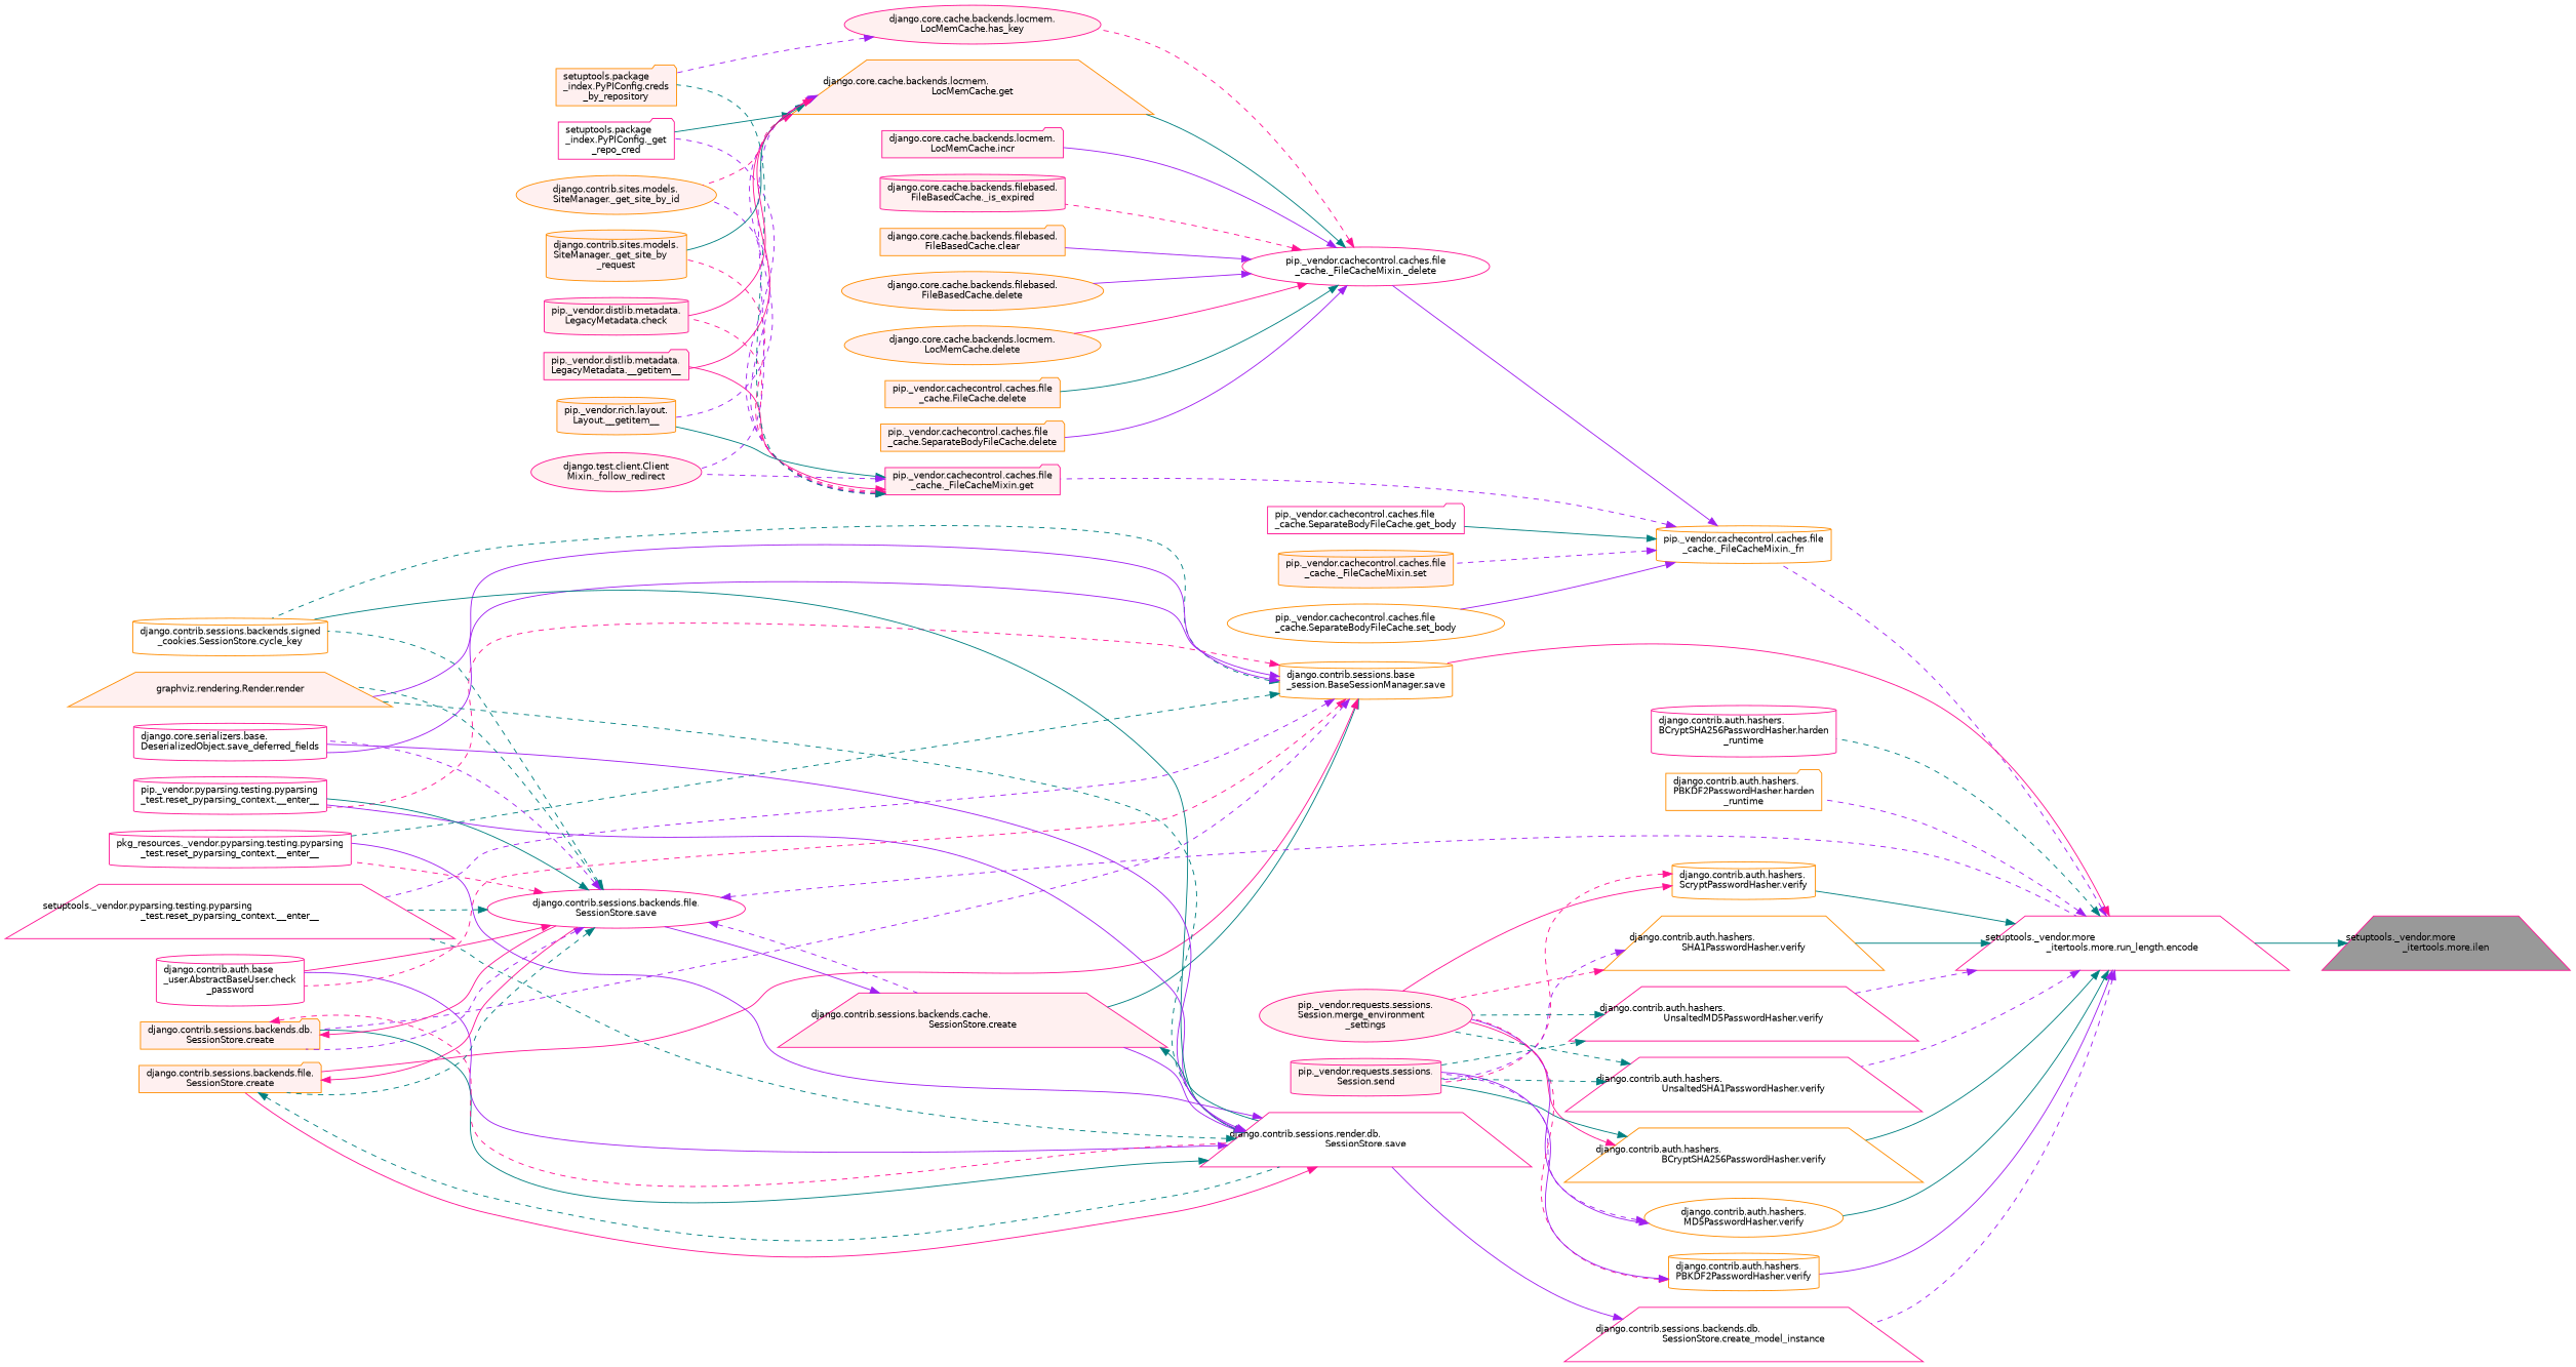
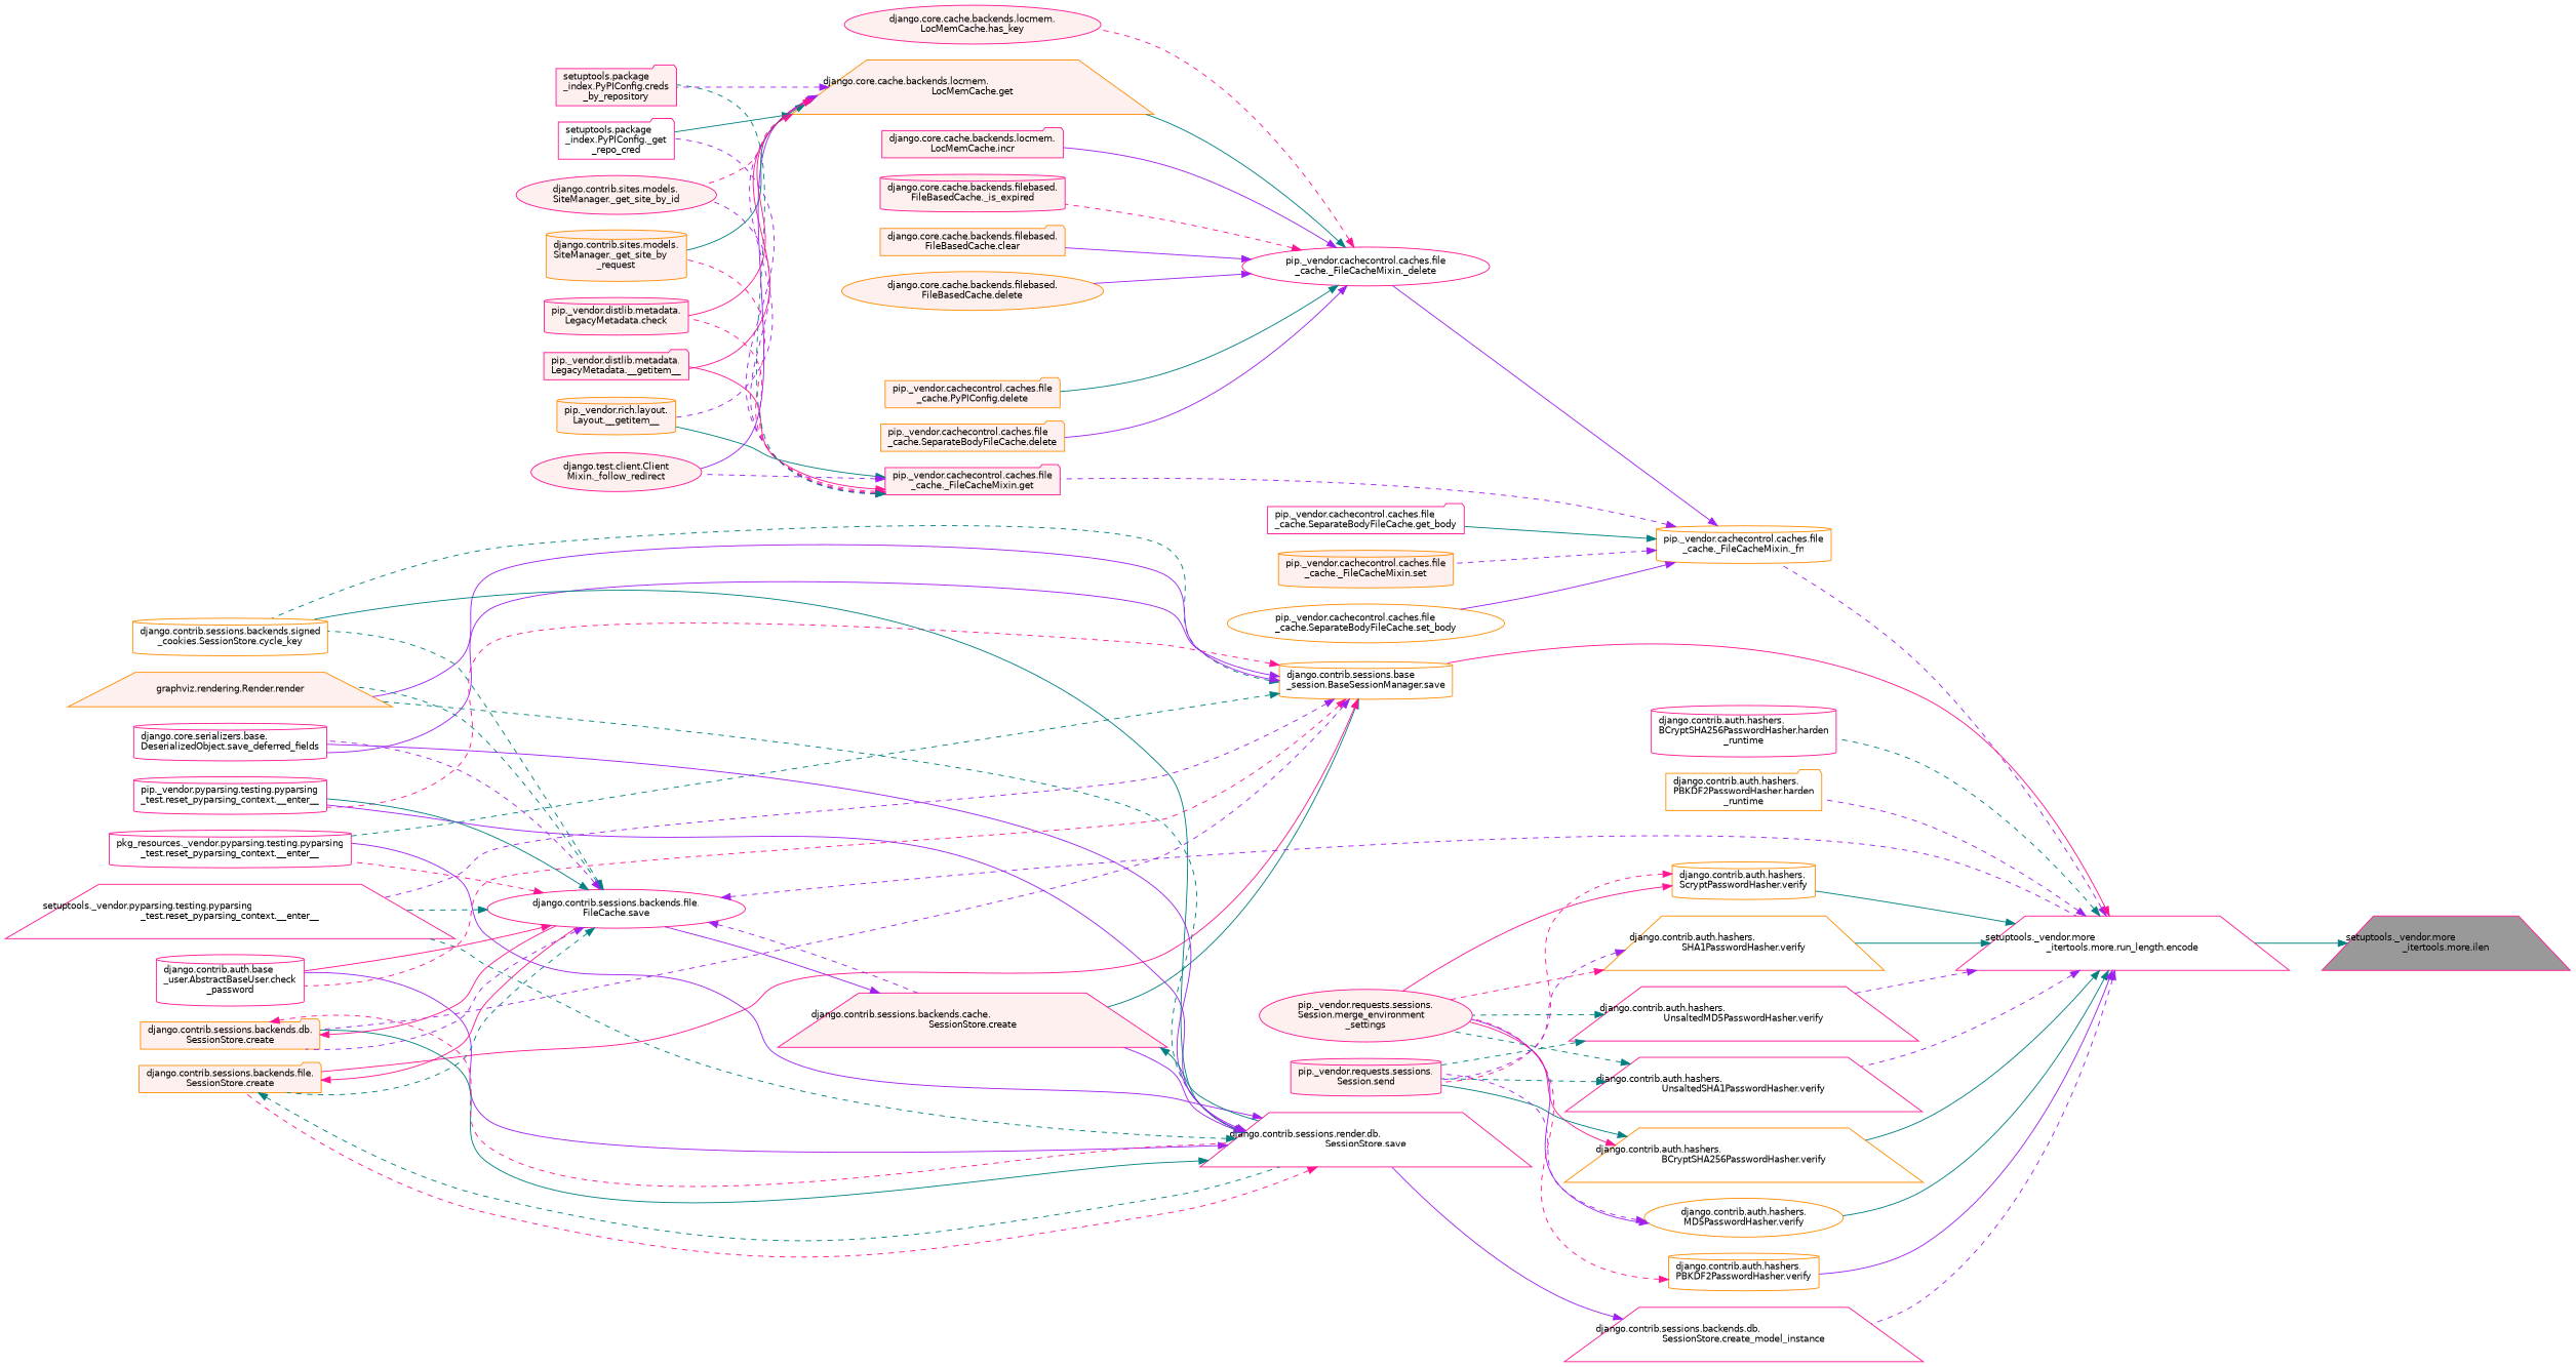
  digraph {
    rankdir=RL
    node [color=deeppink fillcolor=white fontname=Helvetica fontsize=10 shape=cylinder style=filled]
    edge [color=purple dir=back fontname=Helvetica fontsize=10 labelfontname=Helvetica labelfontsize=10 style=solid]
    n1 [fillcolor=grey60 fontcolor=black height=0.2 label="setuptools._vendor.more\l_itertools.more.ilen" shape=trapezium width=0.4]
    n2 [height=0.2 label="setuptools._vendor.more\l_itertools.more.run_length.encode" shape=trapezium width=0.4]
    n3 [color=darkorange height=0.2 label="pip._vendor.cachecontrol.caches.file\l_cache._FileCacheMixin._fn" width=0.4]
    n4 [height=0.2 label="django.contrib.sessions.backends.db.\lSessionStore.create_model_instance" shape=trapezium width=0.4]
    n5 [height=0.2 label="django.contrib.auth.hashers.\lBCryptSHA256PasswordHasher.harden\l_runtime" width=0.4]
    n6 [color=darkorange height=0.2 label="django.contrib.auth.hashers.\lPBKDF2PasswordHasher.harden\l_runtime" shape=folder width=0.4]
    n7 [color=darkorange height=0.2 label="django.contrib.sessions.base\l_session.BaseSessionManager.save" width=0.4]
    n8 [color=darkorange height=0.2 label="django.contrib.auth.hashers.\lBCryptSHA256PasswordHasher.verify" shape=trapezium width=0.4]
    n9 [color=darkorange height=0.2 label="django.contrib.auth.hashers.\lMD5PasswordHasher.verify" shape=ellipse width=0.4]
    n10 [color=darkorange height=0.2 label="django.contrib.auth.hashers.\lPBKDF2PasswordHasher.verify" width=0.4]
    n11 [color=darkorange height=0.2 label="django.contrib.auth.hashers.\lScryptPasswordHasher.verify" width=0.4]
    n12 [color=darkorange height=0.2 label="django.contrib.auth.hashers.\lSHA1PasswordHasher.verify" shape=trapezium width=0.4]
    n13 [height=0.2 label="django.contrib.auth.hashers.\lUnsaltedMD5PasswordHasher.verify" shape=trapezium width=0.4]
    n14 [height=0.2 label="django.contrib.auth.hashers.\lUnsaltedSHA1PasswordHasher.verify" shape=trapezium width=0.4]
    n15 [height=0.2 label="pip._vendor.cachecontrol.caches.file\l_cache._FileCacheMixin._delete" shape=ellipse width=0.4]
    n16 [fillcolor="#FFF0F0" height=0.2 label="pip._vendor.cachecontrol.caches.file\l_cache._FileCacheMixin.get" shape=folder width=0.4]
    n17 [height=0.2 label="pip._vendor.cachecontrol.caches.file\l_cache.SeparateBodyFileCache.get_body" shape=folder width=0.4]
    n18 [color=darkorange fillcolor="#FFF0F0" height=0.2 label="pip._vendor.cachecontrol.caches.file\l_cache._FileCacheMixin.set" width=0.4]
    n19 [color=darkorange height=0.2 label="pip._vendor.cachecontrol.caches.file\l_cache.SeparateBodyFileCache.set_body" shape=ellipse width=0.4]
    n20 [height=0.2 label="django.contrib.sessions.render.db.\lSessionStore.save" shape=trapezium width=0.4]
-   n21 [height=0.2 label="django.contrib.sessions.backends.file.\lSessionStore.save" shape=ellipse width=0.4]
+   n21 [height=0.2 label="django.contrib.sessions.backends.file.\lFileCache.save" shape=ellipse width=0.4]
    n22 [height=0.2 label="pip._vendor.pyparsing.testing.pyparsing\l_test.reset_pyparsing_context.__enter__" width=0.4]
    n23 [height=0.2 label="pkg_resources._vendor.pyparsing.testing.pyparsing\l_test.reset_pyparsing_context.__enter__" width=0.4]
    n24 [height=0.2 label="setuptools._vendor.pyparsing.testing.pyparsing\l_test.reset_pyparsing_context.__enter__" shape=trapezium width=0.4]
    n25 [height=0.2 label="django.contrib.auth.base\l_user.AbstractBaseUser.check\l_password" width=0.4]
    n26 [fillcolor="#FFF0F0" height=0.2 label="django.contrib.sessions.backends.cache.\lSessionStore.create" shape=trapezium width=0.4]
    n27 [color=darkorange fillcolor="#FFF0F0" height=0.2 label="django.contrib.sessions.backends.db.\lSessionStore.create" shape=folder width=0.4]
    n28 [color=darkorange fillcolor="#FFF0F0" height=0.2 label="django.contrib.sessions.backends.file.\lSessionStore.create" shape=folder width=0.4]
    n29 [color=darkorange height=0.2 label="django.contrib.sessions.backends.signed\l_cookies.SessionStore.cycle_key" width=0.4]
    n30 [color=darkorange fillcolor="#FFF0F0" height=0.2 label="graphviz.rendering.Render.render" shape=trapezium width=0.4]
    n31 [height=0.2 label="django.core.serializers.base.\lDeserializedObject.save_deferred_fields" width=0.4]
    n32 [fillcolor="#FFF0F0" height=0.2 label="pip._vendor.requests.sessions.\lSession.merge_environment\l_settings" shape=ellipse width=0.4]
    n33 [fillcolor="#FFF0F0" height=0.2 label="pip._vendor.requests.sessions.\lSession.send" width=0.4]
    n34 [fillcolor="#FFF0F0" height=0.2 label="django.core.cache.backends.filebased.\lFileBasedCache._is_expired" width=0.4]
    n35 [color=darkorange fillcolor="#FFF0F0" height=0.2 label="django.core.cache.backends.filebased.\lFileBasedCache.clear" shape=folder width=0.4]
    n36 [color=darkorange fillcolor="#FFF0F0" height=0.2 label="django.core.cache.backends.filebased.\lFileBasedCache.delete" shape=ellipse width=0.4]
-   n37 [color=darkorange fillcolor="#FFF0F0" height=0.2 label="django.core.cache.backends.locmem.\lLocMemCache.delete" shape=ellipse width=0.4]
-   n38 [color=darkorange fillcolor="#FFF0F0" height=0.2 label="pip._vendor.cachecontrol.caches.file\l_cache.FileCache.delete" shape=folder width=0.4]
+   n38 [color=darkorange fillcolor="#FFF0F0" height=0.2 label="pip._vendor.cachecontrol.caches.file\l_cache.PyPIConfig.delete" shape=folder width=0.4]
    n39 [color=darkorange fillcolor="#FFF0F0" height=0.2 label="pip._vendor.cachecontrol.caches.file\l_cache.SeparateBodyFileCache.delete" shape=folder width=0.4]
    n40 [color=darkorange fillcolor="#FFF0F0" height=0.2 label="django.core.cache.backends.locmem.\lLocMemCache.get" shape=trapezium width=0.4]
    n41 [fillcolor="#FFF0F0" height=0.2 label="django.core.cache.backends.locmem.\lLocMemCache.has_key" shape=ellipse width=0.4]
    n42 [fillcolor="#FFF0F0" height=0.2 label="django.core.cache.backends.locmem.\lLocMemCache.incr" shape=folder width=0.4]
    n43 [fillcolor="#FFF0F0" height=0.2 label="pip._vendor.distlib.metadata.\lLegacyMetadata.__getitem__" shape=folder width=0.4]
    n44 [color=darkorange fillcolor="#FFF0F0" height=0.2 label="pip._vendor.rich.layout.\lLayout.__getitem__" width=0.4]
    n45 [fillcolor="#FFF0F0" height=0.2 label="django.test.client.Client\lMixin._follow_redirect" shape=ellipse width=0.4]
    n46 [height=0.2 label="setuptools.package\l_index.PyPIConfig._get\l_repo_cred" shape=folder width=0.4]
-   n47 [color=darkorange fillcolor="#FFF0F0" height=0.2 label="django.contrib.sites.models.\lSiteManager._get_site_by_id" shape=ellipse width=0.4]
+   n47 [fillcolor="#FFF0F0" height=0.2 label="django.contrib.sites.models.\lSiteManager._get_site_by_id" shape=ellipse width=0.4]
    n48 [color=darkorange fillcolor="#FFF0F0" height=0.2 label="django.contrib.sites.models.\lSiteManager._get_site_by\l_request" width=0.4]
    n49 [fillcolor="#FFF0F0" height=0.2 label="pip._vendor.distlib.metadata.\lLegacyMetadata.check" width=0.4]
-   n50 [color=darkorange fillcolor="#FFF0F0" height=0.2 label="setuptools.package\l_index.PyPIConfig.creds\l_by_repository" shape=folder width=0.4]
+   n50 [fillcolor="#FFF0F0" height=0.2 label="setuptools.package\l_index.PyPIConfig.creds\l_by_repository" shape=folder width=0.4]
    n1 -> n2 [color=teal]
    n2 -> n3 [style=dashed]
    n2 -> n4 [style=dashed]
    n2 -> n5 [color=teal style=dashed]
    n2 -> n6 [style=dashed]
    n2 -> n7 [color=deeppink]
    n2 -> n8 [color=teal]
    n2 -> n9 [color=teal]
    n2 -> n10
    n2 -> n11 [color=teal]
    n2 -> n12 [color=teal]
    n2 -> n13 [style=dashed]
    n2 -> n14 [style=dashed]
    n3 -> n15
    n3 -> n16 [style=dashed]
    n3 -> n17 [color=teal]
    n3 -> n18 [style=dashed]
    n3 -> n19
    n4 -> n20
    n7 -> n22 [color=deeppink style=dashed]
    n7 -> n23 [color=teal style=dashed]
    n7 -> n24 [style=dashed]
    n7 -> n25 [color=deeppink style=dashed]
    n7 -> n26 [color=teal]
    n7 -> n27 [style=dashed]
    n7 -> n28 [color=deeppink]
    n7 -> n29 [color=teal style=dashed]
    n7 -> n30
    n7 -> n31
    n8 -> n32 [color=deeppink]
    n8 -> n33 [color=teal]
    n9 -> n32
    n9 -> n33 [style=dashed]
    n10 -> n32 [color=deeppink style=dashed]
-   n10 -> n33
    n11 -> n32 [color=deeppink]
    n11 -> n33 [color=deeppink style=dashed]
    n12 -> n32 [color=deeppink style=dashed]
    n12 -> n33 [style=dashed]
    n13 -> n32 [color=teal style=dashed]
    n13 -> n33 [color=teal style=dashed]
    n14 -> n32 [color=teal style=dashed]
    n14 -> n33 [color=teal style=dashed]
    n15 -> n34 [color=deeppink style=dashed]
    n15 -> n35
    n15 -> n36
-   n15 -> n37 [color=deeppink]
    n15 -> n38 [color=teal]
    n15 -> n39
    n15 -> n40 [color=teal]
    n15 -> n41 [color=deeppink style=dashed]
    n15 -> n42
    n16 -> n43 [color=deeppink]
    n16 -> n44 [color=teal]
    n16 -> n45 [style=dashed]
    n16 -> n46 [style=dashed]
    n16 -> n47 [style=dashed]
    n16 -> n48 [color=deeppink style=dashed]
    n16 -> n49 [color=deeppink style=dashed]
    n16 -> n50 [color=teal style=dashed]
    n20 -> n22
    n20 -> n23
    n20 -> n24 [color=teal style=dashed]
    n20 -> n25
    n20 -> n26
    n20 -> n27 [color=teal]
-   n20 -> n28 [color=deeppink]
+   n20 -> n28 [color=deeppink style=dashed]
    n20 -> n29 [color=teal]
    n20 -> n30 [color=teal style=dashed]
    n20 -> n31
    n21 -> n2 [style=dashed]
    n21 -> n22 [color=teal]
    n21 -> n23 [color=deeppink style=dashed]
    n21 -> n24 [color=teal style=dashed]
    n21 -> n25 [color=deeppink]
    n21 -> n26 [style=dashed]
    n21 -> n27 [style=dashed]
    n21 -> n28 [color=teal style=dashed]
    n21 -> n29 [color=teal style=dashed]
    n21 -> n30 [color=teal style=dashed]
    n21 -> n31 [style=dashed]
    n26 -> n20 [color=teal]
    n26 -> n21
    n27 -> n20 [color=deeppink style=dashed]
    n27 -> n21 [color=deeppink]
    n28 -> n20 [color=teal style=dashed]
    n28 -> n21 [color=deeppink]
    n40 -> n43 [color=deeppink]
    n40 -> n44 [style=dashed]
-   n40 -> n45 [style=dashed]
+   n40 -> n45
    n40 -> n46 [color=teal]
    n40 -> n47 [color=deeppink style=dashed]
    n40 -> n48 [color=teal]
    n40 -> n49 [color=deeppink]
-   n41 -> n50 [style=dashed]
+   n40 -> n50 [style=dashed]
  }
